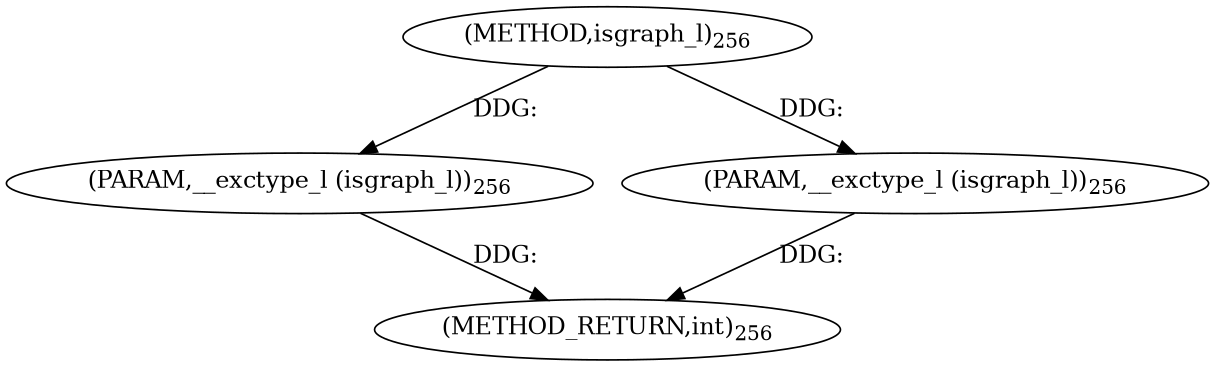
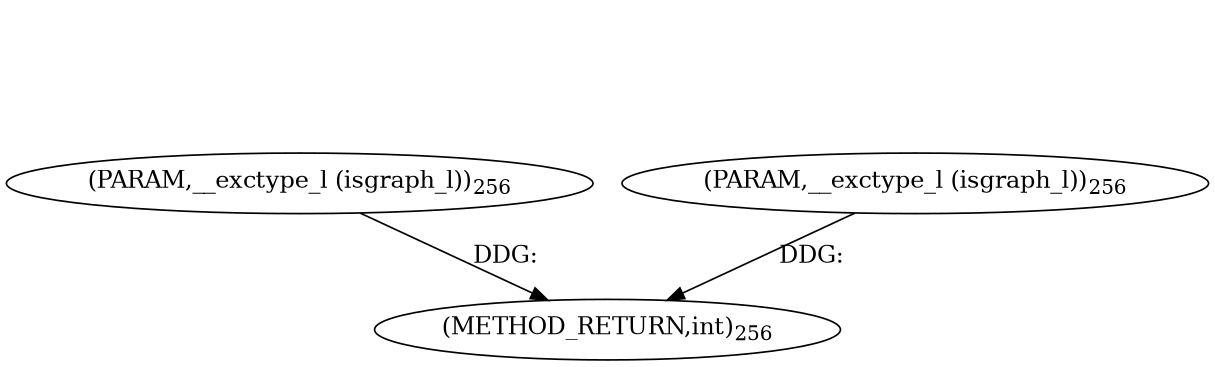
  digraph {
-   n1 [label=<(METHOD,isgraph_l)<SUB>256</SUB>>]
    n2 [label=<(PARAM,__exctype_l (isgraph_l))<SUB>256</SUB>>]
    n3 [label=<(PARAM,__exctype_l (isgraph_l))<SUB>256</SUB>>]
    n4 [label=<(METHOD_RETURN,int)<SUB>256</SUB>>]
-   n1 -> n2 [label="DDG: "]
-   n1 -> n3 [label="DDG: "]
    n2 -> n4 [label="DDG: "]
    n3 -> n4 [label="DDG: "]
  }
